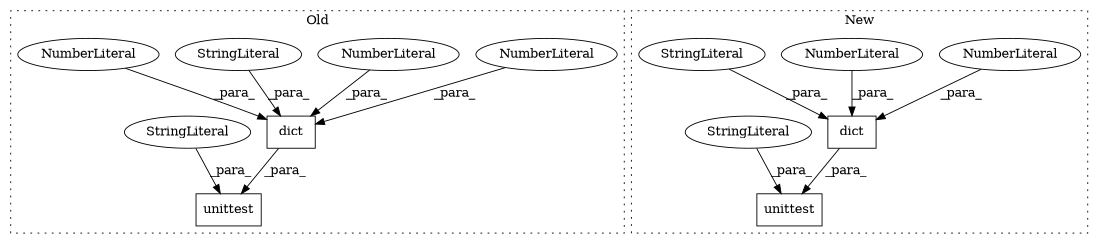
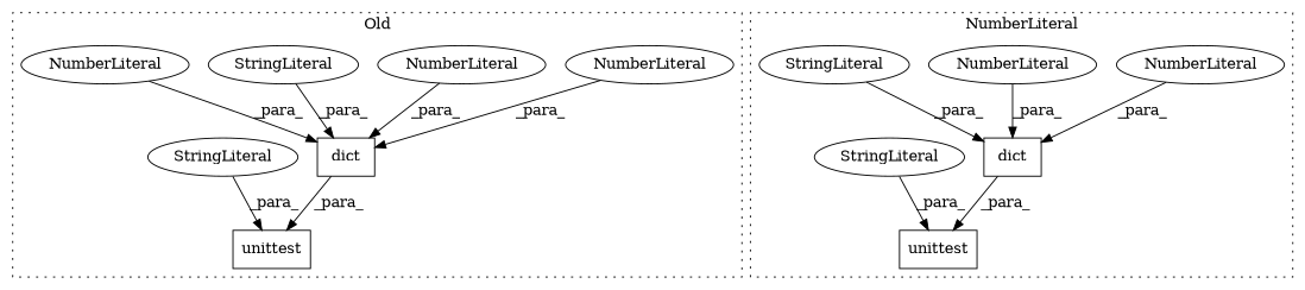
  digraph {
    node [a=34 l=1 shape=ellipse]
    n1 [a=32 l="9,1" label=unittest s="913,1014" shape=box]
    n2 [a=32 l="5,1" label=dict s="927,944" shape=box]
    n3 [label=NumberLiteral s=939]
    n4 [label=NumberLiteral s=943]
    n5 [a=45 l=6 label=StringLiteral s=932]
    n6 [label=NumberLiteral s=941]
    n7 [a=45 l=6 label=StringLiteral s=990]
    n8 [a=32 l="5,1" label=dict s="1069,1111" shape=box]
    n9 [l=3 label=NumberLiteral s=1104]
    n10 [l=3 label=NumberLiteral s=1108]
    n11 [a=32 l="9,1" label=unittest s="1256,1317" shape=box]
    n12 [a=45 l=7 label=StringLiteral s=1074]
    n13 [a=45 l=17 label=StringLiteral s=1300]
    subgraph cluster_1 {
      label=Old
      style=dotted
      n1
      n2
      n3
      n4
      n5
      n6
      n7
    }
    subgraph cluster_2 {
-     label=New
+     label=NumberLiteral
      style=dotted
      n8
      n9
      n10
      n11
      n12
      n13
    }
    n2 -> n1 [label=_para_]
    n3 -> n2 [label=_para_]
    n4 -> n2 [label=_para_]
    n5 -> n2 [label=_para_]
    n6 -> n2 [label=_para_]
    n7 -> n1 [label=_para_]
    n8 -> n11 [label=_para_]
    n9 -> n8 [label=_para_]
    n10 -> n8 [label=_para_]
    n12 -> n8 [label=_para_]
    n13 -> n11 [label=_para_]
  }
